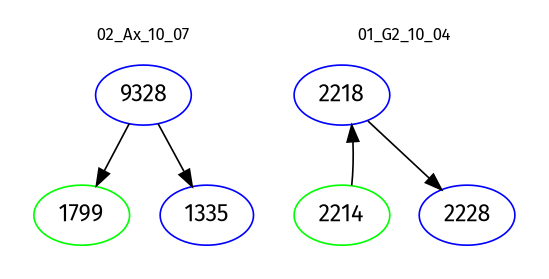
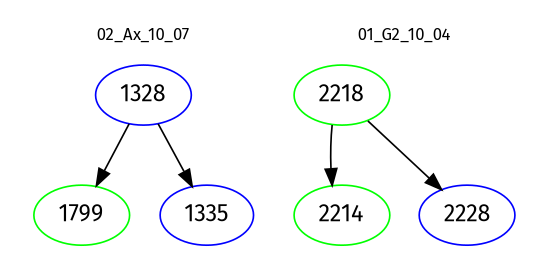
  digraph {
    fontname="Fira Sans"
    node [color=blue fontname="Fira Sans"]
    edge [color=black fontname="Fira Sans"]
-   n1 [label=9328]
+   n1 [label=1328]
    n2 [color=green label=1799]
    n3 [label=1335]
-   n4 [label=2218]
+   n4 [color=green label=2218]
    n5 [color=green label=2214]
    n6 [label=2228]
    subgraph cluster_1 {
      color=white
      fontsize=10
      label="02_Ax_10_07"
      n1
      n2
      n3
    }
    subgraph cluster_2 {
      color=white
      fontsize=10
      label="01_G2_10_04"
      n4
      n5
      n6
    }
    n1 -> n2
    n1 -> n3
-   n5 -> n4
+   n4 -> n5
    n4 -> n6
  }
